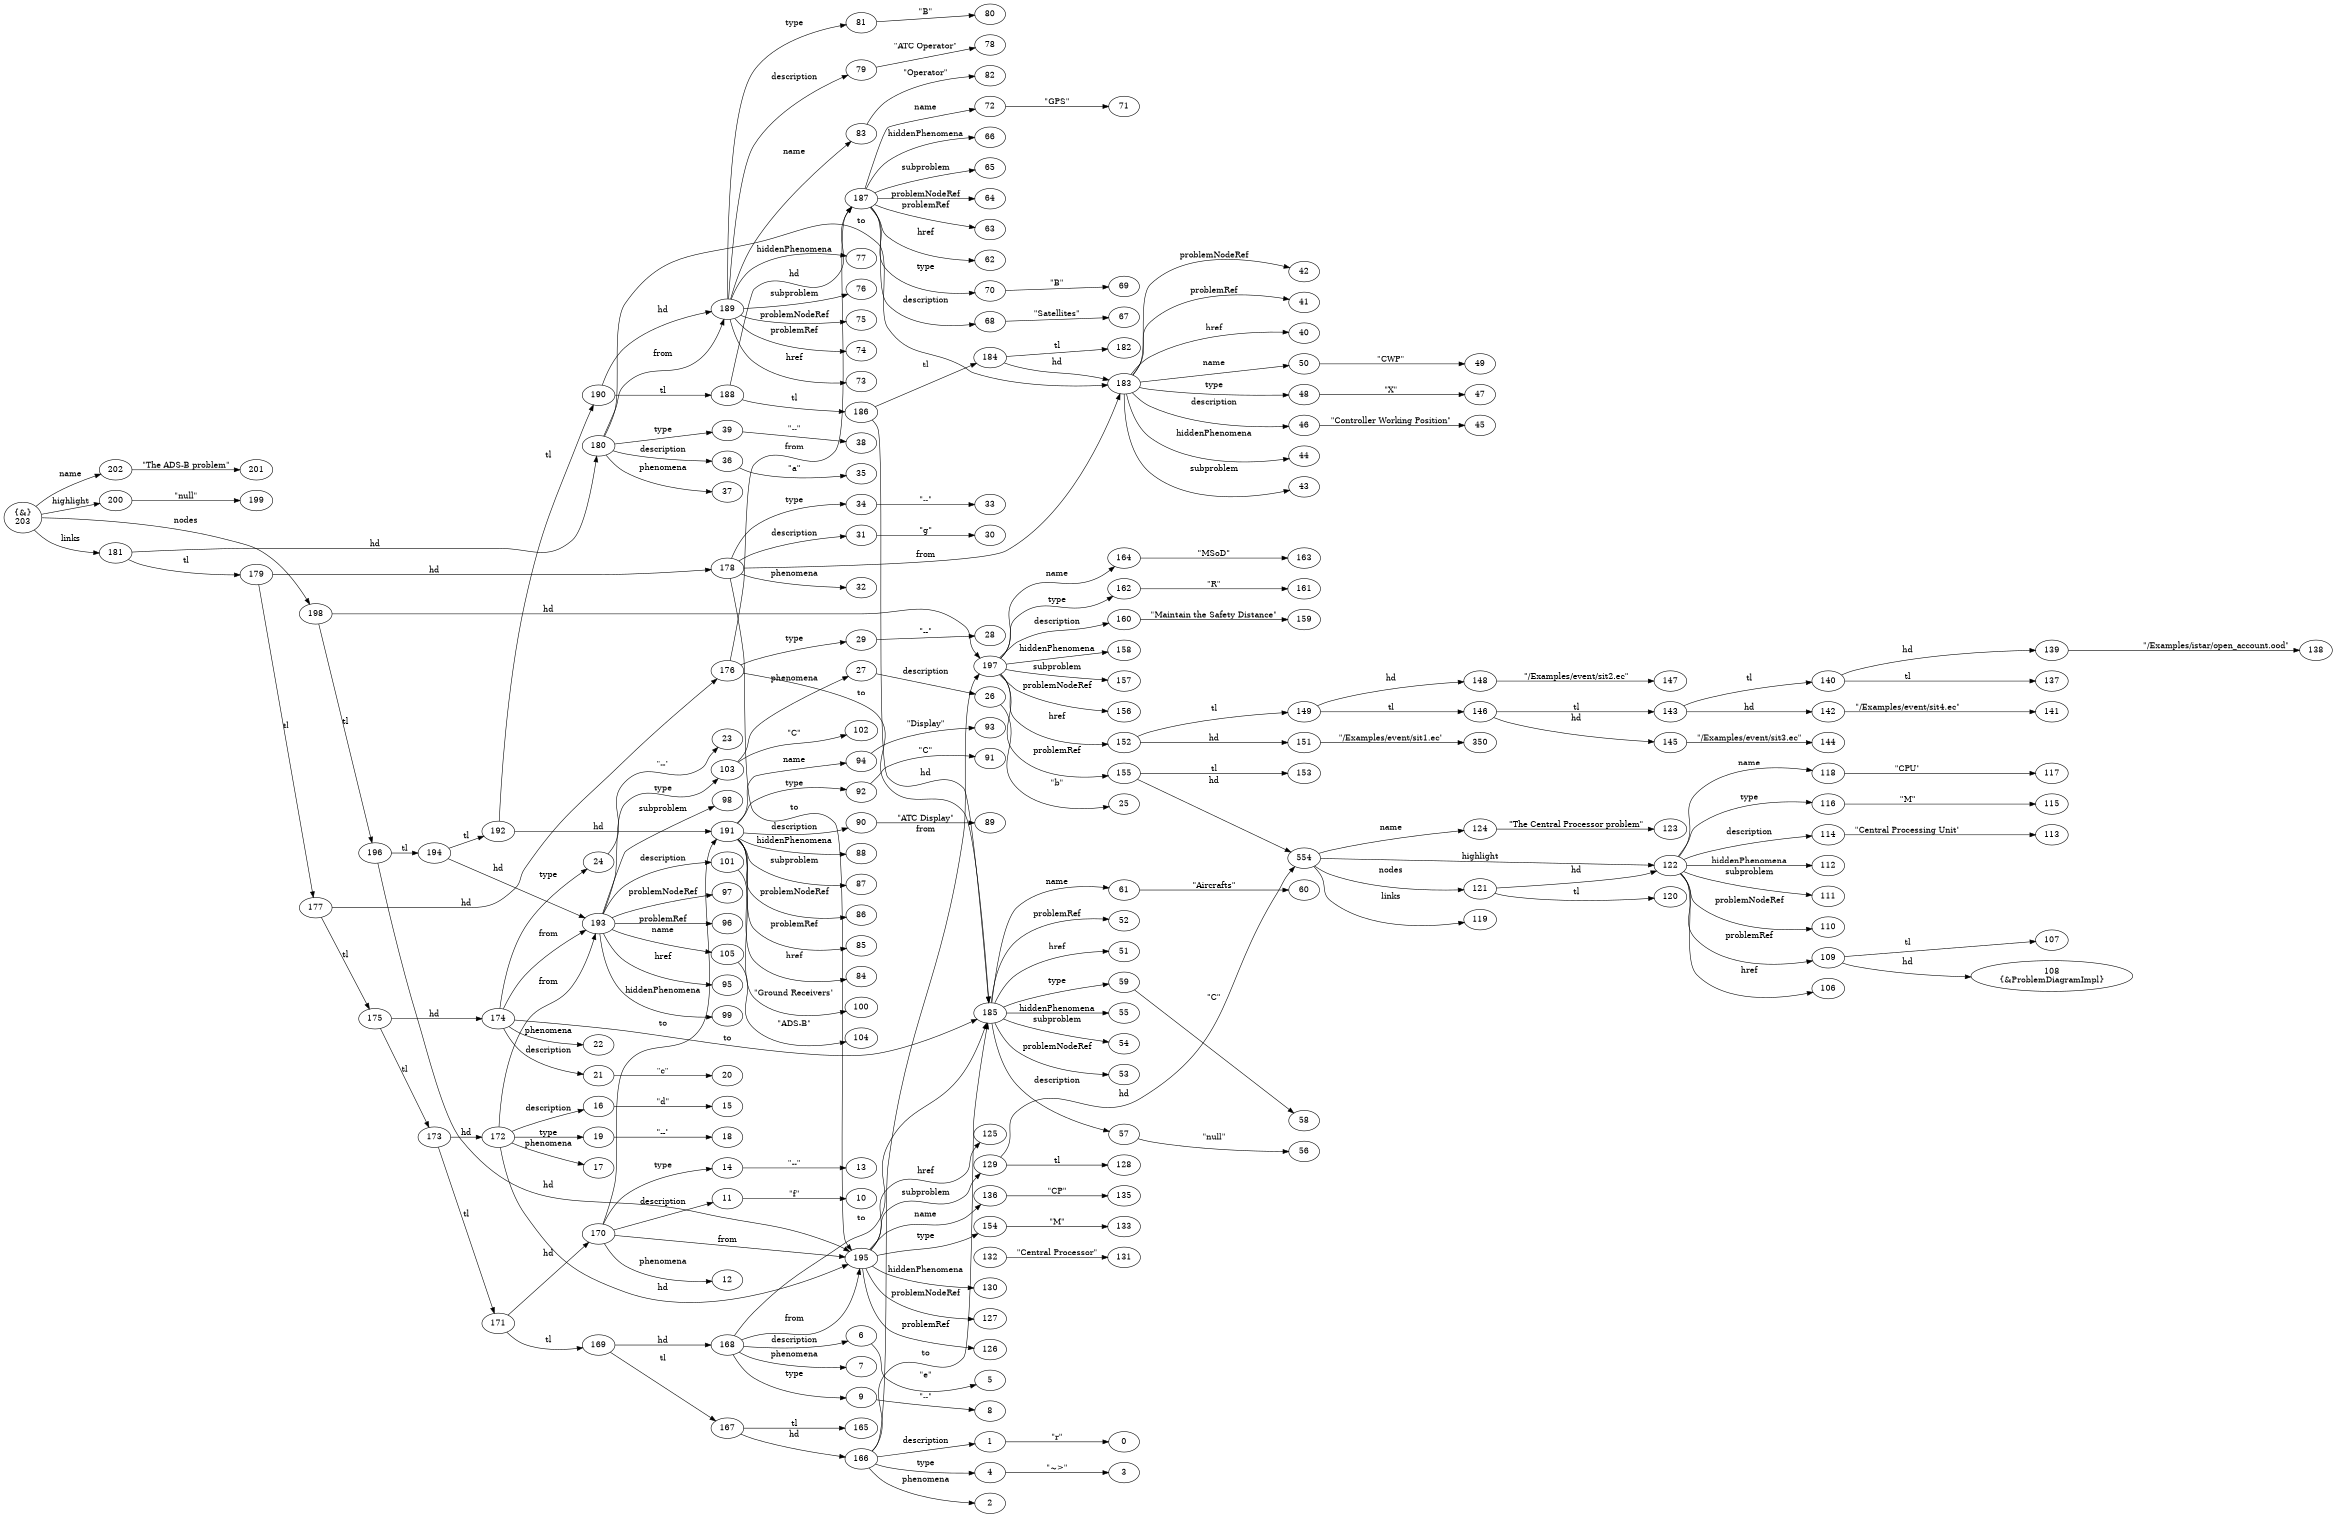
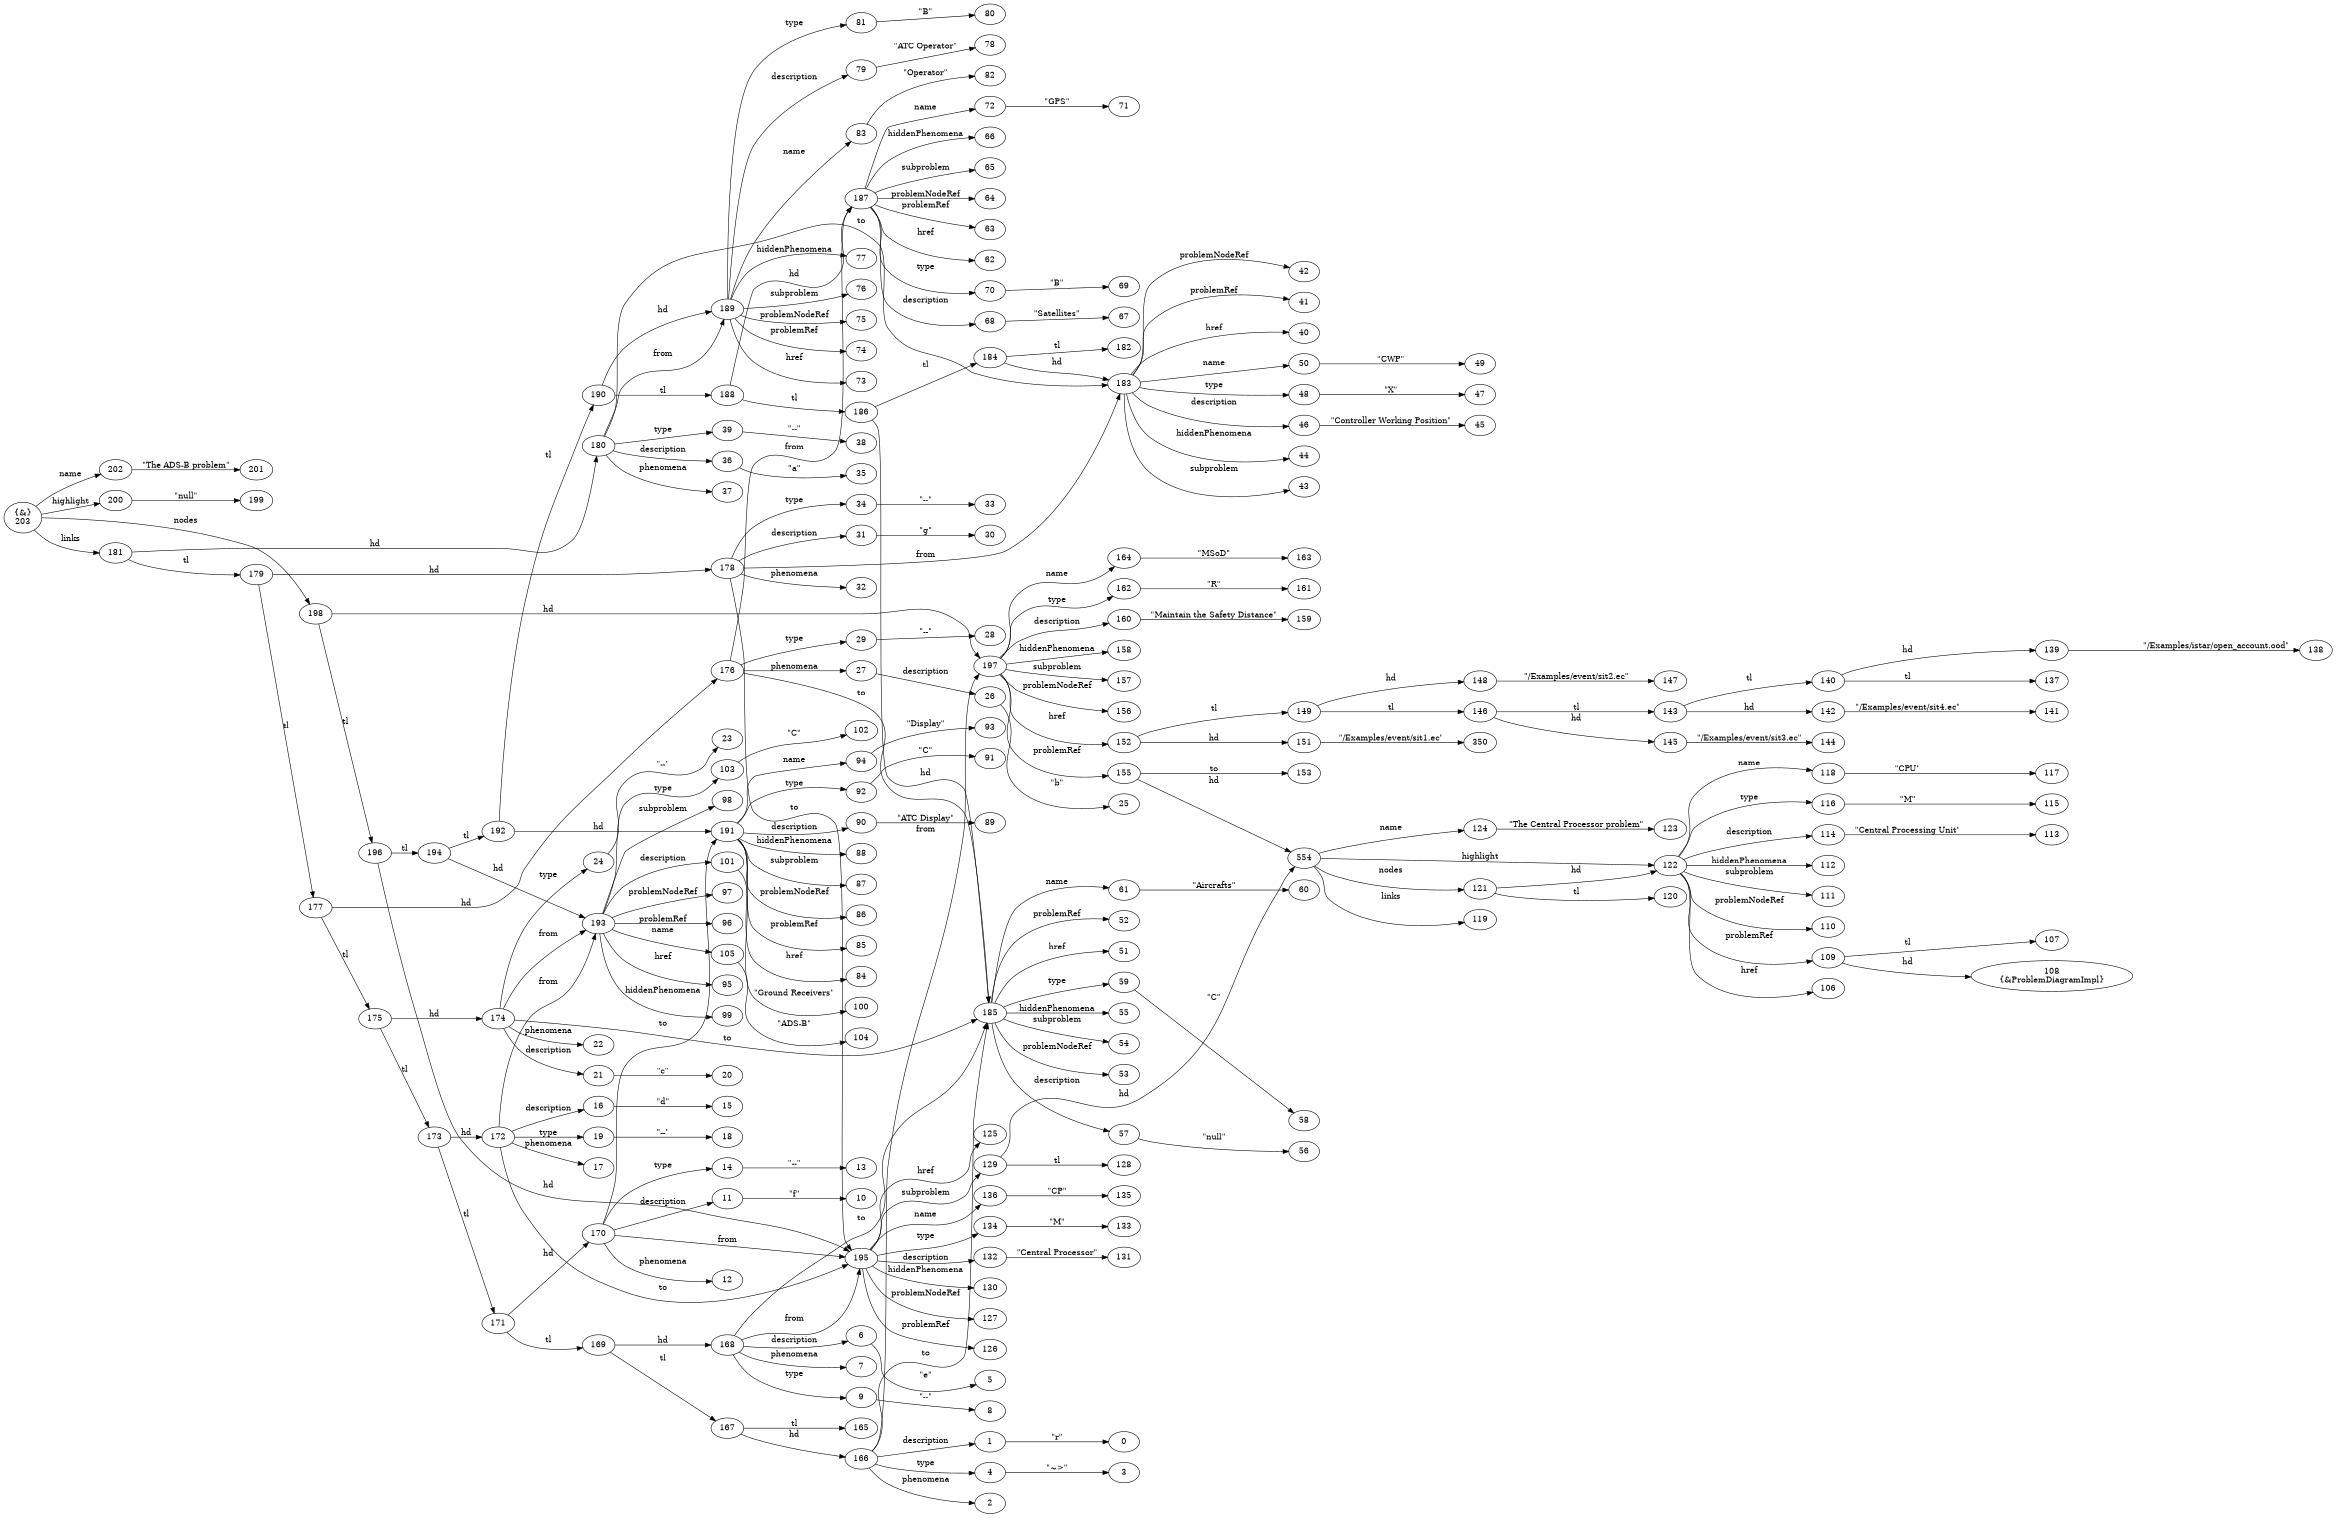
  digraph {
    rankdir=LR
    node [shape=ellipse]
    203 [label="{&}\n\N"]
    202
    200
    198
    181
    201
    199
    197
    196
    180
    179
    164
    162
    160
    158
    157
    156
    155
    152
    195
    194
    163
    161
    159
    n25 [label=554]
    153
    151
    149
    136
-   134 [label=154]
+   134
    132
    130
    129
    127
    126
    125
    193
    192
    135
    133
    131
    128
    105
    103
    101
    99
    98
    97
    96
    95
    191
    190
    104
    102
    100
    94
    92
    90
    88
    87
    86
    85
    84
    189
    188
    93
    91
    89
    83
    81
    79
    77
    76
    75
    74
    73
    187
    186
    82
    80
    78
    72
    70
    68
    66
    65
    64
    63
    62
    185
    184
    71
    69
    67
    61
    59
    57
    55
    54
    53
    52
    51
    183
    182
    60
    58
    56
    50
    48
    46
    44
    43
    42
    41
    40
    49
    47
    45
    39
    37
    36
    178
    177
    38
    35
    34
    32
    31
    176
    175
    33
    30
    29
    27
    174
    173
    28
    26
    25
    24
    22
    21
    172
    171
    23
    20
    19
    17
    16
    170
    169
    18
    15
    14
    12
    11
    168
    167
    13
    10
    9
    7
    6
    166
    165
    8
    5
    4
    2
    1
    3
    0
    124
    122
    121
    119
    123
    118
    116
    114
    112
    111
    110
    109
    106
    120
    n187 [label=350]
    148
    146
    147
    145
    143
    144
    142
    140
    141
    139
    137
    138
    117
    115
    113
    108 [label="\N\n{&ProblemDiagramImpl}"]
    107
    203 -> 202 [label=name]
    203 -> 200 [label=highlight]
    203 -> 198 [label=nodes]
    203 -> 181 [label=links]
    202 -> 201 [label="\"The ADS-B problem\""]
    200 -> 199 [label="\"null\""]
    198 -> 197 [label=hd]
    198 -> 196 [label=tl]
    181 -> 180 [label=hd]
    181 -> 179 [label=tl]
    197 -> 164 [label=name]
    197 -> 162 [label=type]
    197 -> 160 [label=description]
    197 -> 158 [label=hiddenPhenomena]
    197 -> 157 [label=subproblem]
    197 -> 156 [label=problemNodeRef]
    197 -> 155 [label=problemRef]
    197 -> 152 [label=href]
    196 -> 195 [label=hd]
    196 -> 194 [label=tl]
    180 -> 189 [label=from]
    180 -> 183 [label=to]
    180 -> 39 [label=type]
    180 -> 37 [label=phenomena]
    180 -> 36 [label=description]
    179 -> 178 [label=hd]
    179 -> 177 [label=tl]
    164 -> 163 [label="\"MSoD\""]
    162 -> 161 [label="\"R\""]
    160 -> 159 [label="\"Maintain the Safety Distance\""]
    155 -> n25 [label=hd]
-   155 -> 153 [label=tl]
+   155 -> 153 [label=to]
    152 -> 151 [label=hd]
    152 -> 149 [label=tl]
    195 -> 136 [label=name]
    195 -> 134 [label=type]
+   195 -> 132 [label=description]
    195 -> 130 [label=hiddenPhenomena]
    195 -> 129 [label=subproblem]
    195 -> 127 [label=problemNodeRef]
    195 -> 126 [label=problemRef]
    195 -> 125 [label=href]
    194 -> 193 [label=hd]
    194 -> 192 [label=tl]
    n25 -> 124 [label=name]
    n25 -> 122 [label=highlight]
    n25 -> 121 [label=nodes]
    n25 -> 119 [label=links]
    151 -> n187 [label="\"/Examples/event/sit1.ec\""]
    149 -> 148 [label=hd]
    149 -> 146 [label=tl]
    136 -> 135 [label="\"CP\""]
    134 -> 133 [label="\"M\""]
    132 -> 131 [label="\"Central Processor\""]
    129 -> n25 [label=hd]
    129 -> 128 [label=tl]
    193 -> 105 [label=name]
    193 -> 103 [label=type]
    193 -> 101 [label=description]
    193 -> 99 [label=hiddenPhenomena]
    193 -> 98 [label=subproblem]
    193 -> 97 [label=problemNodeRef]
    193 -> 96 [label=problemRef]
    193 -> 95 [label=href]
    192 -> 191 [label=hd]
    192 -> 190 [label=tl]
    105 -> 104 [label="\"ADS-B\""]
    103 -> 102 [label="\"C\""]
    101 -> 100 [label="\"Ground Receivers\""]
    191 -> 94 [label=name]
    191 -> 92 [label=type]
    191 -> 90 [label=description]
    191 -> 88 [label=hiddenPhenomena]
    191 -> 87 [label=subproblem]
    191 -> 86 [label=problemNodeRef]
    191 -> 85 [label=problemRef]
    191 -> 84 [label=href]
    190 -> 189 [label=hd]
    190 -> 188 [label=tl]
    94 -> 93 [label="\"Display\""]
    92 -> 91 [label="\"C\""]
    90 -> 89 [label="\"ATC Display\""]
    189 -> 83 [label=name]
    189 -> 81 [label=type]
    189 -> 79 [label=description]
    189 -> 77 [label=hiddenPhenomena]
    189 -> 76 [label=subproblem]
    189 -> 75 [label=problemNodeRef]
    189 -> 74 [label=problemRef]
    189 -> 73 [label=href]
    188 -> 187 [label=hd]
    188 -> 186 [label=tl]
    83 -> 82 [label="\"Operator\""]
    81 -> 80 [label="\"B\""]
    79 -> 78 [label="\"ATC Operator\""]
    187 -> 72 [label=name]
    187 -> 70 [label=type]
    187 -> 68 [label=description]
    187 -> 66 [label=hiddenPhenomena]
    187 -> 65 [label=subproblem]
    187 -> 64 [label=problemNodeRef]
    187 -> 63 [label=problemRef]
    187 -> 62 [label=href]
    186 -> 185 [label=hd]
    186 -> 184 [label=tl]
    72 -> 71 [label="\"GPS\""]
    70 -> 69 [label="\"B\""]
    68 -> 67 [label="\"Satellites\""]
    185 -> 61 [label=name]
    185 -> 59 [label=type]
    185 -> 57 [label=description]
    185 -> 55 [label=hiddenPhenomena]
    185 -> 54 [label=subproblem]
    185 -> 53 [label=problemNodeRef]
    185 -> 52 [label=problemRef]
    185 -> 51 [label=href]
    184 -> 183 [label=hd]
    184 -> 182 [label=tl]
    61 -> 60 [label="\"Aircrafts\""]
    59 -> 58 [label="\"C\""]
    57 -> 56 [label="\"null\""]
    183 -> 50 [label=name]
    183 -> 48 [label=type]
    183 -> 46 [label=description]
    183 -> 44 [label=hiddenPhenomena]
    183 -> 43 [label=subproblem]
    183 -> 42 [label=problemNodeRef]
    183 -> 41 [label=problemRef]
    183 -> 40 [label=href]
    50 -> 49 [label="\"CWP\""]
    48 -> 47 [label="\"X\""]
    46 -> 45 [label="\"Controller Working Position\""]
    39 -> 38 [label="\"--\""]
    36 -> 35 [label="\"a\""]
    178 -> 195 [label=to]
    178 -> 183 [label=from]
    178 -> 34 [label=type]
    178 -> 32 [label=phenomena]
    178 -> 31 [label=description]
    177 -> 176 [label=hd]
    177 -> 175 [label=tl]
    34 -> 33 [label="\"--\""]
    31 -> 30 [label="\"g\""]
    176 -> 187 [label=from]
    176 -> 185 [label=to]
    176 -> 29 [label=type]
-   103 -> 27 [label=phenomena]
+   176 -> 27 [label=phenomena]
    175 -> 174 [label=hd]
    175 -> 173 [label=tl]
    29 -> 28 [label="\"--\""]
    27 -> 26 [label=description]
    174 -> 193 [label=from]
    174 -> 185 [label=to]
    174 -> 24 [label=type]
    174 -> 22 [label=phenomena]
    174 -> 21 [label=description]
    173 -> 172 [label=hd]
    173 -> 171 [label=tl]
    26 -> 25 [label="\"b\""]
    24 -> 23 [label="\"--\""]
    21 -> 20 [label="\"c\""]
-   172 -> 195 [label=hd]
+   172 -> 195 [label=to]
    172 -> 193 [label=from]
    172 -> 19 [label=type]
    172 -> 17 [label=phenomena]
    172 -> 16 [label=description]
    171 -> 170 [label=hd]
    171 -> 169 [label=tl]
    19 -> 18 [label="\"--\""]
    16 -> 15 [label="\"d\""]
    170 -> 195 [label=from]
    170 -> 191 [label=to]
    170 -> 14 [label=type]
    170 -> 12 [label=phenomena]
    170 -> 11 [label=description]
    169 -> 168 [label=hd]
    169 -> 167 [label=tl]
    14 -> 13 [label="\"--\""]
    11 -> 10 [label="\"f\""]
    168 -> 195 [label=from]
    168 -> 185 [label=to]
    168 -> 9 [label=type]
    168 -> 7 [label=phenomena]
    168 -> 6 [label=description]
    167 -> 166 [label=hd]
    167 -> 165 [label=tl]
    9 -> 8 [label="\"--\""]
    6 -> 5 [label="\"e\""]
    166 -> 197 [label=from]
    166 -> 185 [label=to]
    166 -> 4 [label=type]
    166 -> 2 [label=phenomena]
    166 -> 1 [label=description]
    4 -> 3 [label="\"~>\""]
    1 -> 0 [label="\"r\""]
    124 -> 123 [label="\"The Central Processor problem\""]
    122 -> 118 [label=name]
    122 -> 116 [label=type]
    122 -> 114 [label=description]
    122 -> 112 [label=hiddenPhenomena]
    122 -> 111 [label=subproblem]
    122 -> 110 [label=problemNodeRef]
    122 -> 109 [label=problemRef]
    122 -> 106 [label=href]
    121 -> 122 [label=hd]
    121 -> 120 [label=tl]
    118 -> 117 [label="\"CPU\""]
    116 -> 115 [label="\"M\""]
    114 -> 113 [label="\"Central Processing Unit\""]
    109 -> 108 [label=hd]
    109 -> 107 [label=tl]
    148 -> 147 [label="\"/Examples/event/sit2.ec\""]
    146 -> 145 [label=hd]
    146 -> 143 [label=tl]
    145 -> 144 [label="\"/Examples/event/sit3.ec\""]
    143 -> 142 [label=hd]
    143 -> 140 [label=tl]
    142 -> 141 [label="\"/Examples/event/sit4.ec\""]
    140 -> 139 [label=hd]
    140 -> 137 [label=tl]
    139 -> 138 [label="\"/Examples/istar/open_account.ood\""]
  }
